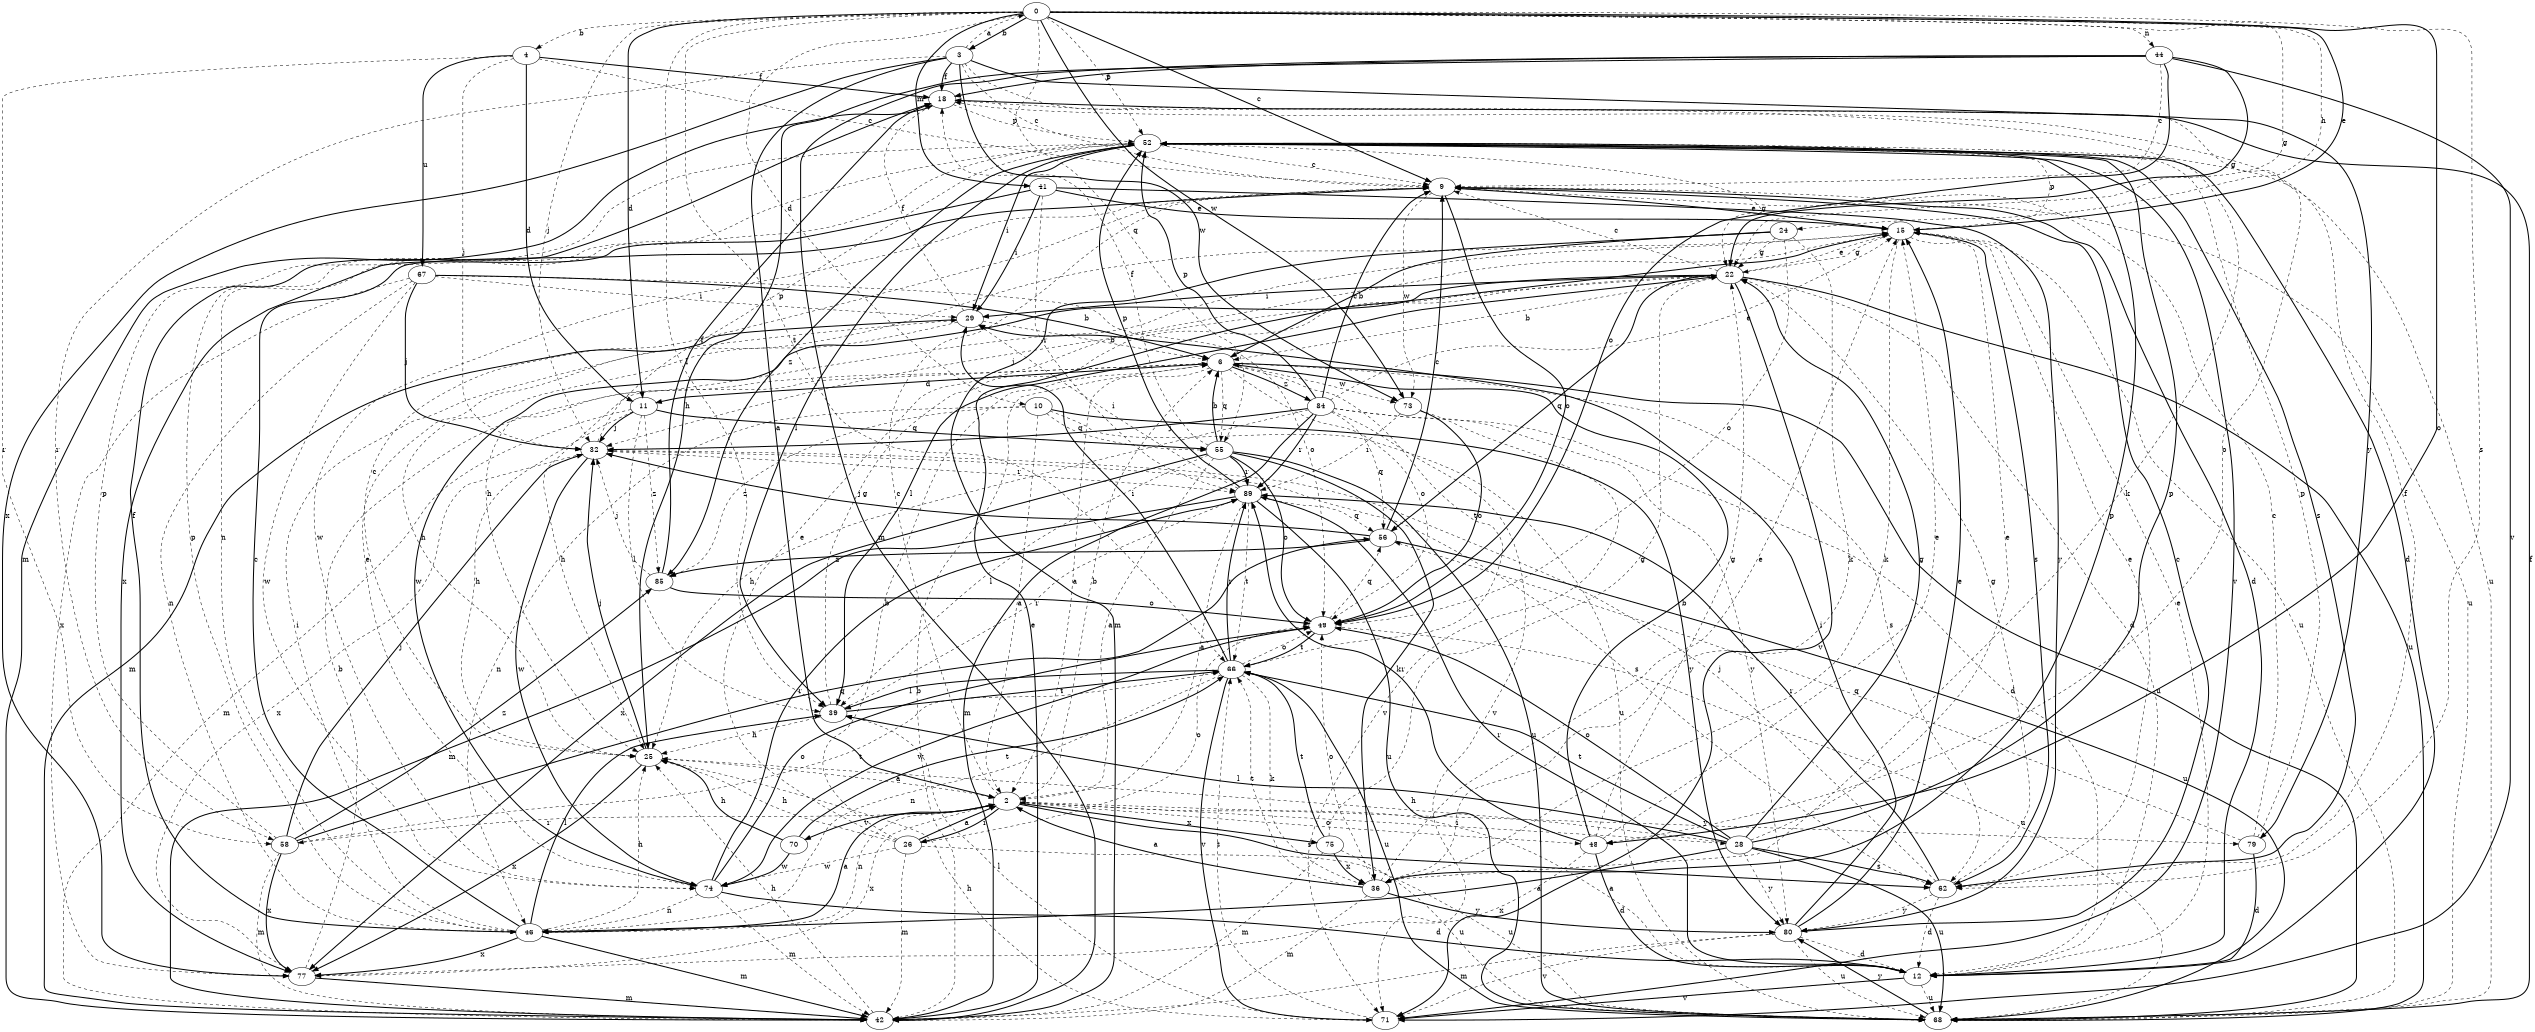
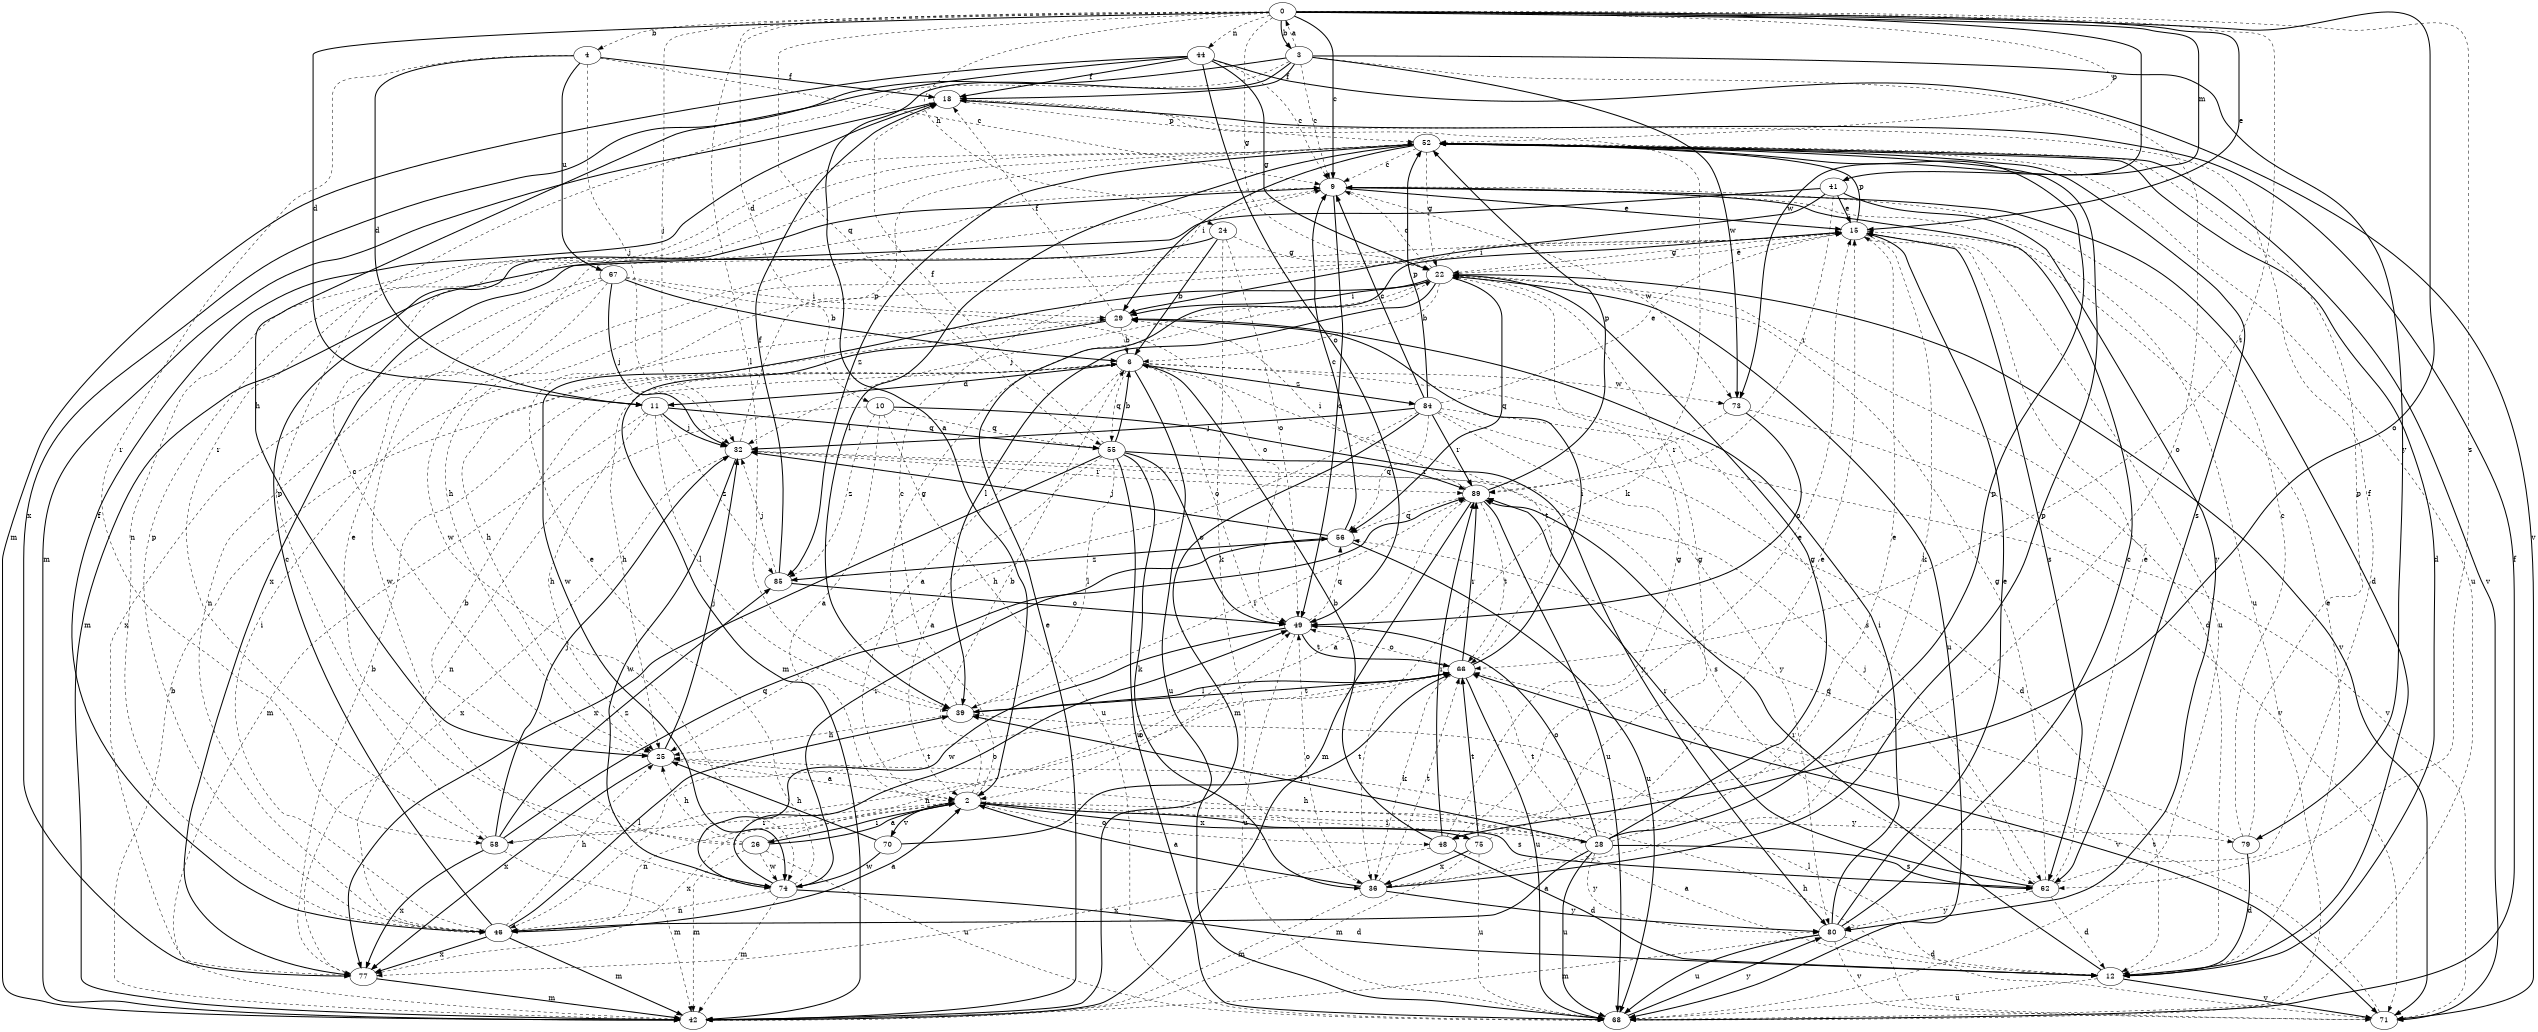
  strict digraph {
    edge [style=dashed]
    0
    3
    4
    9
    10
    11
    15
    22
    24
    32
    39
    41
    44
    48
    52
    55
    62
    66
    73
    2
    58
    77
    79
    18
    67
    49
    68
    12
    74
    46
    80
    85
    25
    42
    36
    6
    71
    56
    29
    n40 [label=89]
    26
    28
    70
    75
    84
    0 -> 3 [label=b style=bold]
    0 -> 4 [label=b]
    0 -> 9 [label=c style=bold]
    0 -> 10 [label=d]
    0 -> 11 [label=d style=bold]
    0 -> 15 [label=e style=bold]
    0 -> 22 [label=g]
    0 -> 24 [label=h]
    0 -> 32 [label=j]
    0 -> 39 [label=l]
    0 -> 41 [label=m style=bold]
    0 -> 44 [label=n]
    0 -> 48 [label=o style=bold]
    0 -> 52 [label=p]
    0 -> 55 [label=q]
    0 -> 62 [label=s]
    0 -> 66 [label=t]
    0 -> 73 [label=w style=bold]
    3 -> 0 [label=a]
    3 -> 9 [label=c]
    3 -> 48 [label=o]
    3 -> 73 [label=w style=bold]
    3 -> 2 [label=a style=bold]
    3 -> 58 [label=r]
    3 -> 77 [label=x style=bold]
    3 -> 79 [label=y style=bold]
    3 -> 18 [label=f style=bold]
    4 -> 9 [label=c]
    4 -> 11 [label=d style=bold]
    4 -> 32 [label=j]
    4 -> 58 [label=r]
    4 -> 18 [label=f style=bold]
    4 -> 67 [label=u style=bold]
    9 -> 15 [label=e style=bold]
    9 -> 73 [label=w]
    9 -> 49 [label=o style=bold]
    9 -> 68 [label=u]
    9 -> 12 [label=d style=bold]
    9 -> 74 [label=w]
    10 -> 55 [label=q]
    10 -> 2 [label=a]
    10 -> 68 [label=u]
    10 -> 46 [label=n]
    10 -> 80 [label=y style=bold]
    10 -> 85 [label=z]
    11 -> 32 [label=j style=bold]
    11 -> 39 [label=l]
    11 -> 55 [label=q style=bold]
    11 -> 85 [label=z]
    11 -> 25 [label=h]
    11 -> 42 [label=m]
    15 -> 22 [label=g]
-   15 -> 52 [label=p]
+   15 -> 52 [label=p style=bold]
    15 -> 62 [label=s style=bold]
    15 -> 68 [label=u]
    15 -> 25 [label=h]
    15 -> 36 [label=k]
    22 -> 9 [label=c]
    22 -> 15 [label=e]
    22 -> 32 [label=j]
    22 -> 39 [label=l style=bold]
    22 -> 68 [label=u style=bold]
    22 -> 12 [label=d]
    22 -> 74 [label=w style=bold]
    22 -> 6 [label=b]
    22 -> 71 [label=v style=bold]
    22 -> 56 [label=q style=bold]
    22 -> 29 [label=i style=bold]
    24 -> 22 [label=g]
    24 -> 49 [label=o]
    24 -> 42 [label=m style=bold]
    24 -> 36 [label=k]
    24 -> 6 [label=b style=bold]
    32 -> 52 [label=p]
    32 -> 62 [label=s]
    32 -> 77 [label=x]
    32 -> 74 [label=w style=bold]
    32 -> n40 [label=r]
    39 -> 22 [label=g]
    39 -> 66 [label=t style=bold]
    39 -> 25 [label=h]
    39 -> n40 [label=r]
    41 -> 15 [label=e style=bold]
    41 -> 77 [label=x style=bold]
    41 -> 80 [label=y style=bold]
    41 -> 29 [label=i style=bold]
    41 -> n40 [label=r]
    44 -> 9 [label=c]
    44 -> 22 [label=g style=bold]
    44 -> 18 [label=f style=bold]
    44 -> 49 [label=o style=bold]
    44 -> 25 [label=h style=bold]
    44 -> 42 [label=m style=bold]
    44 -> 71 [label=v style=bold]
    48 -> 15 [label=e]
    48 -> 22 [label=g]
    48 -> 77 [label=x]
    48 -> 12 [label=d style=bold]
    48 -> 6 [label=b style=bold]
    48 -> n40 [label=r style=bold]
    52 -> 9 [label=c]
    52 -> 22 [label=g]
    52 -> 39 [label=l style=bold]
    52 -> 62 [label=s style=bold]
    52 -> 68 [label=u]
    52 -> 12 [label=d style=bold]
    52 -> 46 [label=n]
    52 -> 85 [label=z style=bold]
    52 -> 71 [label=v style=bold]
    52 -> 29 [label=i style=bold]
    55 -> 39 [label=l]
    55 -> 2 [label=a]
    55 -> 77 [label=x style=bold]
    55 -> 18 [label=f]
    55 -> 49 [label=o style=bold]
    55 -> 68 [label=u style=bold]
    55 -> 36 [label=k style=bold]
    55 -> 6 [label=b style=bold]
    55 -> n40 [label=r style=bold]
    62 -> 15 [label=e]
    62 -> 22 [label=g]
    62 -> 32 [label=j]
    62 -> 18 [label=f]
    62 -> 12 [label=d]
    62 -> 80 [label=y]
    62 -> n40 [label=r style=bold]
    66 -> 39 [label=l style=bold]
    66 -> 49 [label=o]
    66 -> 68 [label=u style=bold]
    66 -> 46 [label=n]
    66 -> 36 [label=k]
    66 -> 71 [label=v style=bold]
    66 -> 29 [label=i style=bold]
    66 -> n40 [label=r style=bold]
    73 -> 49 [label=o style=bold]
    73 -> 71 [label=v]
    73 -> n40 [label=r]
    2 -> 9 [label=c]
    2 -> 48 [label=o]
    2 -> 62 [label=s style=bold]
    2 -> 58 [label=r]
    2 -> 77 [label=x]
    2 -> 79 [label=y]
    2 -> 46 [label=n]
    2 -> 6 [label=b]
    2 -> 26 [label=i style=bold]
    2 -> 28 [label=i]
    2 -> 70 [label=v style=bold]
    2 -> 75 [label=x style=bold]
    58 -> 32 [label=j style=bold]
    58 -> 52 [label=p]
    58 -> 66 [label=t]
    58 -> 77 [label=x style=bold]
    58 -> 85 [label=z style=bold]
    58 -> 42 [label=m]
    58 -> 56 [label=q style=bold]
    77 -> 42 [label=m style=bold]
    77 -> 6 [label=b]
    79 -> 9 [label=c]
    79 -> 52 [label=p]
    79 -> 12 [label=d style=bold]
    79 -> 56 [label=q]
    18 -> 52 [label=p]
    18 -> 42 [label=m style=bold]
    18 -> 36 [label=k]
    67 -> 32 [label=j style=bold]
    67 -> 77 [label=x]
    67 -> 49 [label=o]
    67 -> 74 [label=w]
    67 -> 46 [label=n]
    67 -> 6 [label=b style=bold]
    67 -> 29 [label=i]
    49 -> 66 [label=t style=bold]
    49 -> 68 [label=u]
    49 -> 74 [label=w style=bold]
    49 -> 56 [label=q]
    68 -> 18 [label=f style=bold]
    68 -> 80 [label=y style=bold]
    12 -> 15 [label=e]
    12 -> 2 [label=a]
    12 -> 68 [label=u]
    12 -> 71 [label=v style=bold]
    12 -> n40 [label=r style=bold]
    74 -> 15 [label=e]
    74 -> 49 [label=o style=bold]
    74 -> 12 [label=d style=bold]
    74 -> 46 [label=n]
    74 -> 42 [label=m]
    74 -> n40 [label=r style=bold]
    46 -> 9 [label=c style=bold]
    46 -> 39 [label=l style=bold]
    46 -> 52 [label=p]
    46 -> 2 [label=a style=bold]
    46 -> 77 [label=x style=bold]
    46 -> 18 [label=f style=bold]
    46 -> 25 [label=h]
    46 -> 42 [label=m style=bold]
    46 -> 29 [label=i]
    80 -> 9 [label=c style=bold]
    80 -> 15 [label=e style=bold]
-   80 -> 68 [label=u]
+   80 -> 68 [label=u style=bold]
    80 -> 12 [label=d]
    80 -> 42 [label=m]
    80 -> 71 [label=v]
    80 -> 29 [label=i style=bold]
    85 -> 32 [label=j]
    85 -> 18 [label=f style=bold]
    85 -> 49 [label=o style=bold]
    25 -> 9 [label=c]
    25 -> 32 [label=j style=bold]
    25 -> 2 [label=a]
    25 -> 77 [label=x style=bold]
    42 -> 15 [label=e style=bold]
-   42 -> 25 [label=h]
    42 -> 6 [label=b]
    36 -> 15 [label=e]
    36 -> 52 [label=p style=bold]
    36 -> 66 [label=t]
    36 -> 2 [label=a style=bold]
    36 -> 49 [label=o]
    36 -> 80 [label=y style=bold]
    36 -> 42 [label=m]
    6 -> 11 [label=d style=bold]
    6 -> 55 [label=q]
    6 -> 62 [label=s]
    6 -> 66 [label=t]
    6 -> 73 [label=w]
    6 -> 2 [label=a]
    6 -> 49 [label=o]
    6 -> 68 [label=u style=bold]
    6 -> 25 [label=h]
    6 -> 84 [label=z style=bold]
    71 -> 39 [label=l]
    71 -> 66 [label=t]
    71 -> 25 [label=h]
    56 -> 9 [label=c style=bold]
    56 -> 32 [label=j style=bold]
    56 -> 68 [label=u style=bold]
    56 -> 85 [label=z style=bold]
    29 -> 18 [label=f]
    29 -> 25 [label=h]
    29 -> 42 [label=m style=bold]
    29 -> 6 [label=b]
    n40 -> 52 [label=p style=bold]
    n40 -> 66 [label=t]
    n40 -> 2 [label=a]
    n40 -> 68 [label=u style=bold]
    n40 -> 42 [label=m style=bold]
    n40 -> 56 [label=q]
    n40 -> 29 [label=i]
    26 -> 15 [label=e]
    26 -> 2 [label=a style=bold]
    26 -> 49 [label=o]
    26 -> 68 [label=u]
    26 -> 74 [label=w]
    26 -> 25 [label=h]
    26 -> 42 [label=m]
    26 -> 6 [label=b]
    28 -> 15 [label=e]
    28 -> 22 [label=g style=bold]
    28 -> 39 [label=l style=bold]
    28 -> 52 [label=p style=bold]
    28 -> 62 [label=s style=bold]
-   28 -> 66 [label=t style=bold]
+   28 -> 66 [label=t]
    28 -> 49 [label=o style=bold]
    28 -> 68 [label=u style=bold]
    28 -> 46 [label=a style=bold]
    28 -> 80 [label=y]
    28 -> 25 [label=h]
    70 -> 66 [label=t style=bold]
    70 -> 74 [label=w style=bold]
    70 -> 25 [label=h style=bold]
    75 -> 22 [label=g]
    75 -> 66 [label=t style=bold]
    75 -> 68 [label=u]
    75 -> 42 [label=m]
    75 -> 36 [label=x style=bold]
    84 -> 9 [label=c style=bold]
    84 -> 15 [label=e]
    84 -> 32 [label=j style=bold]
    84 -> 52 [label=p style=bold]
    84 -> 12 [label=d]
    84 -> 80 [label=y]
    84 -> 25 [label=h]
    84 -> 42 [label=m style=bold]
    84 -> 71 [label=v]
    84 -> 56 [label=q]
    84 -> n40 [label=r style=bold]
  }
